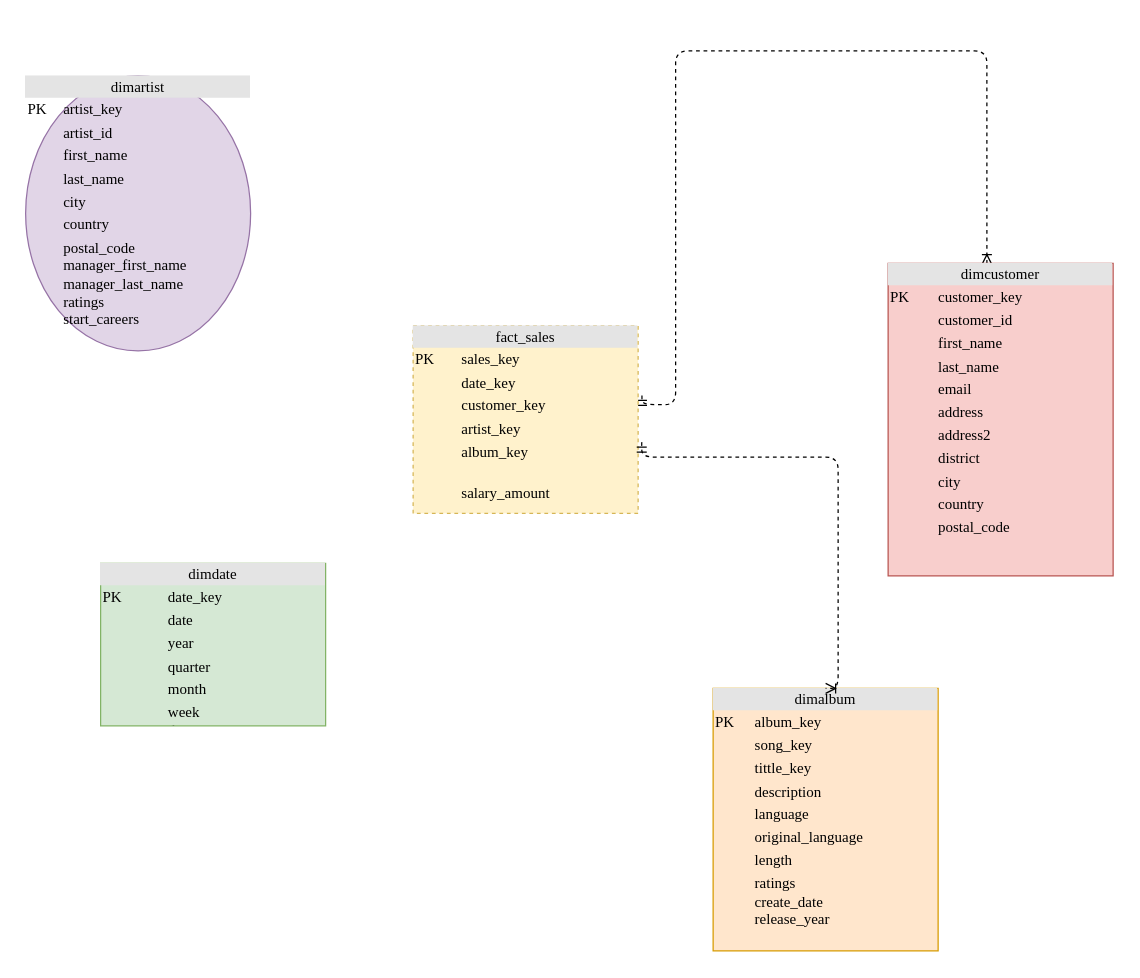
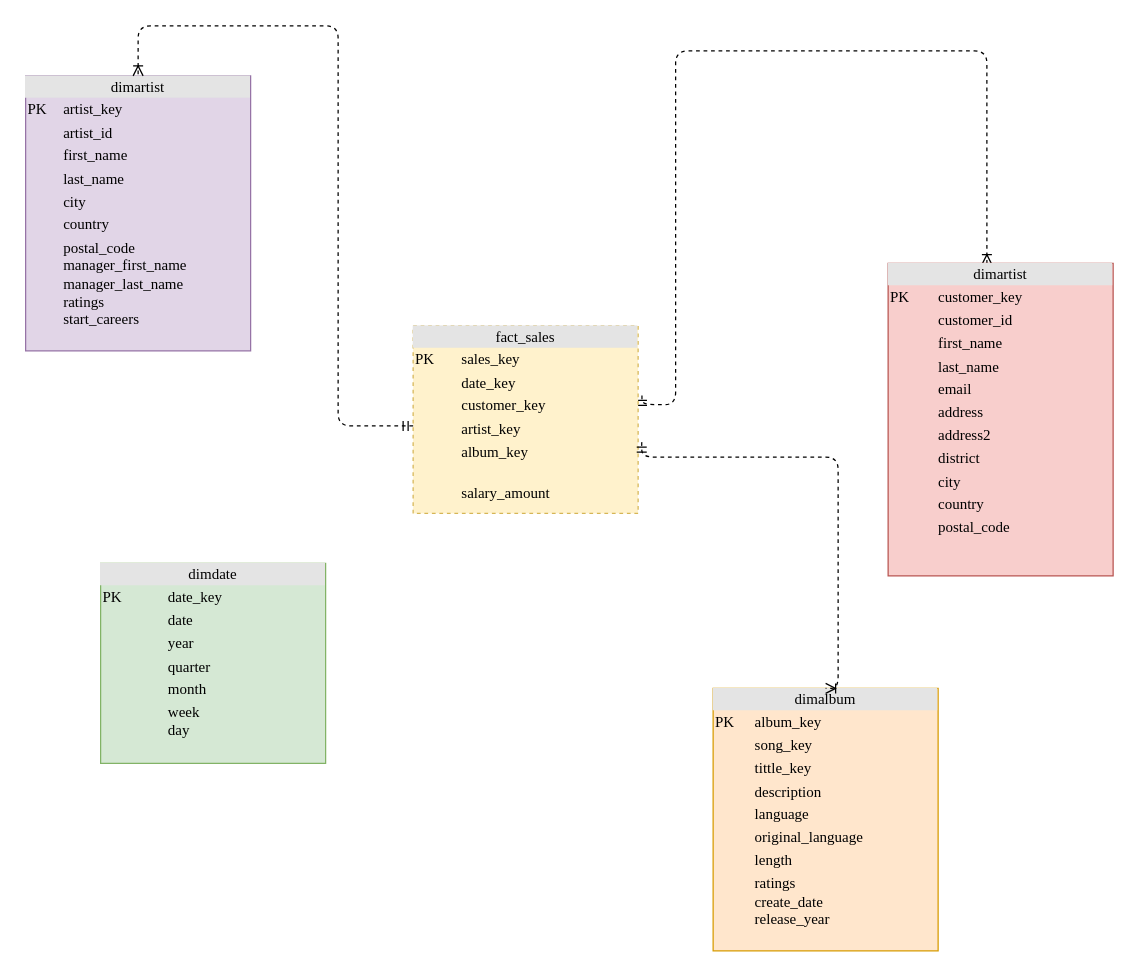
  <mxCell id="0" />
  <mxCell id="1" parent="0" />
  <mxCell id="2" style="edgeStyle=orthogonalEdgeStyle;html=1;dashed=1;labelBackgroundColor=none;startArrow=ERmandOne;endArrow=ERoneToMany;fontFamily=Verdana;fontSize=12;align=left;exitX=1.017;exitY=0.371;exitDx=0;exitDy=0;exitPerimeter=0;entryX=0.439;entryY=0.004;entryDx=0;entryDy=0;entryPerimeter=0;" parent="1" source="4" target="5" edge="1"><mxGeometry relative="1" as="geometry"><Array as="points"><mxPoint x="540" y="323" /><mxPoint x="540" y="40" /><mxPoint x="789" y="40" /></Array><mxPoint x="540" y="360" as="sourcePoint" /><mxPoint x="640" y="-10" as="targetPoint" /></mxGeometry></mxCell>
  <mxCell id="3" value="&lt;div style=&quot;text-align: center; box-sizing: border-box; width: 100%; background: rgb(228, 228, 228); padding: 2px;&quot;&gt;dimalbum&lt;/div&gt;&lt;table style=&quot;width: 100% ; font-size: 1em&quot; cellpadding=&quot;2&quot; cellspacing=&quot;0&quot;&gt;&lt;tbody&gt;&lt;tr&gt;&lt;td&gt;PK&lt;/td&gt;&lt;td&gt;album_key&lt;/td&gt;&lt;/tr&gt;&lt;tr&gt;&lt;td&gt;&lt;br&gt;&lt;/td&gt;&lt;td&gt;song_key&lt;br&gt;&lt;/td&gt;&lt;/tr&gt;&lt;tr&gt;&lt;td&gt;&lt;br&gt;&lt;/td&gt;&lt;td&gt;tittle_key&lt;/td&gt;&lt;/tr&gt;&lt;tr&gt;&lt;td&gt;&lt;br&gt;&lt;/td&gt;&lt;td&gt;description&lt;br&gt;&lt;/td&gt;&lt;/tr&gt;&lt;tr&gt;&lt;td&gt;&lt;br&gt;&lt;/td&gt;&lt;td&gt;language&lt;br&gt;&lt;/td&gt;&lt;/tr&gt;&lt;tr&gt;&lt;td&gt;&lt;br&gt;&lt;/td&gt;&lt;td&gt;original_language&lt;br&gt;&lt;/td&gt;&lt;/tr&gt;&lt;tr&gt;&lt;td&gt;&lt;br&gt;&lt;/td&gt;&lt;td&gt;length&lt;br&gt;&lt;/td&gt;&lt;/tr&gt;&lt;tr&gt;&lt;td&gt;&lt;br&gt;&lt;/td&gt;&lt;td&gt;ratings&lt;br&gt;create_date&lt;br&gt;release_year&lt;/td&gt;&lt;/tr&gt;&lt;/tbody&gt;&lt;/table&gt;" style="verticalAlign=top;align=left;overflow=fill;html=1;rounded=0;shadow=0;comic=0;labelBackgroundColor=none;strokeWidth=1;fontFamily=Verdana;fontSize=12;fillColor=#ffe6cc;strokeColor=#d79b00;" parent="1" vertex="1"><mxGeometry x="570" y="550" width="180" height="210" as="geometry" /></mxCell>
  <mxCell id="4" value="&lt;div style=&quot;text-align: center; box-sizing: border-box; width: 100%; background: rgb(228, 228, 228); padding: 2px;&quot;&gt;fact_sales&lt;/div&gt;&lt;table style=&quot;width: 100% ; font-size: 1em&quot; cellpadding=&quot;2&quot; cellspacing=&quot;0&quot;&gt;&lt;tbody&gt;&lt;tr&gt;&lt;td&gt;PK&lt;/td&gt;&lt;td&gt;sales_key&lt;br&gt;&lt;/td&gt;&lt;/tr&gt;&lt;tr&gt;&lt;td&gt;&lt;br&gt;&lt;/td&gt;&lt;td&gt;date_key&lt;/td&gt;&lt;/tr&gt;&lt;tr&gt;&lt;td&gt;&lt;br&gt;&lt;/td&gt;&lt;td&gt;customer_key&lt;br&gt;&lt;/td&gt;&lt;/tr&gt;&lt;tr&gt;&lt;td&gt;&lt;br&gt;&lt;/td&gt;&lt;td&gt;artist_key&lt;/td&gt;&lt;/tr&gt;&lt;tr&gt;&lt;td&gt;&lt;br&gt;&lt;/td&gt;&lt;td&gt;album_key&lt;/td&gt;&lt;/tr&gt;&lt;tr&gt;&lt;td&gt;&lt;/td&gt;&lt;td&gt;&lt;br&gt;salary_amount&lt;/td&gt;&lt;/tr&gt;&lt;tr&gt;&lt;td&gt;&lt;/td&gt;&lt;td&gt;&lt;br&gt;&lt;/td&gt;&lt;/tr&gt;&lt;/tbody&gt;&lt;/table&gt;" style="verticalAlign=top;align=left;overflow=fill;html=1;rounded=0;shadow=0;comic=0;labelBackgroundColor=none;strokeWidth=1;fontFamily=Verdana;fontSize=12;fillColor=#fff2cc;strokeColor=#d6b656;dashed=1;" parent="1" vertex="1"><mxGeometry x="330" y="260" width="180" height="150" as="geometry" /></mxCell>
- <mxCell id="5" value="&lt;div style=&quot;text-align: center; box-sizing: border-box; width: 100%; background: rgb(228, 228, 228); padding: 2px;&quot;&gt;dimcustomer&lt;/div&gt;&lt;table style=&quot;width: 100% ; font-size: 1em&quot; cellpadding=&quot;2&quot; cellspacing=&quot;0&quot;&gt;&lt;tbody&gt;&lt;tr&gt;&lt;td&gt;PK&lt;/td&gt;&lt;td&gt;customer_key&lt;/td&gt;&lt;/tr&gt;&lt;tr&gt;&lt;td&gt;&lt;/td&gt;&lt;td&gt;customer_id&lt;/td&gt;&lt;/tr&gt;&lt;tr&gt;&lt;td&gt;&lt;br&gt;&lt;/td&gt;&lt;td&gt;first_name&lt;br&gt;&lt;/td&gt;&lt;/tr&gt;&lt;tr&gt;&lt;td&gt;&lt;br&gt;&lt;/td&gt;&lt;td&gt;last_name&lt;br&gt;&lt;/td&gt;&lt;/tr&gt;&lt;tr&gt;&lt;td&gt;&lt;br&gt;&lt;/td&gt;&lt;td&gt;email&lt;br&gt;&lt;/td&gt;&lt;/tr&gt;&lt;tr&gt;&lt;td&gt;&lt;br&gt;&lt;/td&gt;&lt;td&gt;address&lt;br&gt;&lt;/td&gt;&lt;/tr&gt;&lt;tr&gt;&lt;td&gt;&lt;br&gt;&lt;/td&gt;&lt;td&gt;address2&lt;br&gt;&lt;/td&gt;&lt;/tr&gt;&lt;tr&gt;&lt;td&gt;&lt;br&gt;&lt;/td&gt;&lt;td&gt;district&lt;br&gt;&lt;/td&gt;&lt;/tr&gt;&lt;tr&gt;&lt;td&gt;&lt;br&gt;&lt;/td&gt;&lt;td&gt;city&lt;br&gt;&lt;/td&gt;&lt;/tr&gt;&lt;tr&gt;&lt;td&gt;&lt;br&gt;&lt;/td&gt;&lt;td&gt;country&lt;br&gt;&lt;/td&gt;&lt;/tr&gt;&lt;tr&gt;&lt;td&gt;&lt;br&gt;&lt;/td&gt;&lt;td&gt;postal_code&lt;br&gt;&lt;br&gt;&lt;/td&gt;&lt;/tr&gt;&lt;/tbody&gt;&lt;/table&gt;" style="verticalAlign=top;align=left;overflow=fill;html=1;rounded=0;shadow=0;comic=0;labelBackgroundColor=none;strokeWidth=1;fontFamily=Verdana;fontSize=12;fillColor=#f8cecc;strokeColor=#b85450;" parent="1" vertex="1"><mxGeometry x="710" y="210" width="180" height="250" as="geometry" /></mxCell>
- <mxCell id="6" value="&lt;div style=&quot;text-align: center; box-sizing: border-box; width: 100%; background: rgb(228, 228, 228); padding: 2px;&quot;&gt;dimdate&lt;/div&gt;&lt;table style=&quot;width: 100% ; font-size: 1em&quot; cellpadding=&quot;2&quot; cellspacing=&quot;0&quot;&gt;&lt;tbody&gt;&lt;tr&gt;&lt;td&gt;PK&lt;/td&gt;&lt;td&gt;date_key&lt;/td&gt;&lt;/tr&gt;&lt;tr&gt;&lt;td&gt;&lt;br&gt;&lt;/td&gt;&lt;td&gt;date&lt;/td&gt;&lt;/tr&gt;&lt;tr&gt;&lt;td&gt;&lt;/td&gt;&lt;td&gt;year&lt;/td&gt;&lt;/tr&gt;&lt;tr&gt;&lt;td&gt;&lt;br&gt;&lt;/td&gt;&lt;td&gt;quarter&lt;br&gt;&lt;/td&gt;&lt;/tr&gt;&lt;tr&gt;&lt;td&gt;&lt;br&gt;&lt;/td&gt;&lt;td&gt;month&lt;br&gt;&lt;/td&gt;&lt;/tr&gt;&lt;tr&gt;&lt;td&gt;&lt;br&gt;&lt;/td&gt;&lt;td&gt;week&lt;br&gt;day&lt;br&gt;&lt;/td&gt;&lt;/tr&gt;&lt;/tbody&gt;&lt;/table&gt;" style="verticalAlign=top;align=left;overflow=fill;html=1;rounded=0;shadow=0;comic=0;labelBackgroundColor=none;strokeWidth=1;fontFamily=Verdana;fontSize=12;fillColor=#d5e8d4;strokeColor=#82b366;" parent="1" vertex="1"><mxGeometry x="80" y="450" width="180" height="130" as="geometry" /></mxCell>
+ <mxCell id="5" value="&lt;div style=&quot;text-align: center; box-sizing: border-box; width: 100%; background: rgb(228, 228, 228); padding: 2px;&quot;&gt;dimartist&lt;/div&gt;&lt;table style=&quot;width: 100% ; font-size: 1em&quot; cellpadding=&quot;2&quot; cellspacing=&quot;0&quot;&gt;&lt;tbody&gt;&lt;tr&gt;&lt;td&gt;PK&lt;/td&gt;&lt;td&gt;customer_key&lt;/td&gt;&lt;/tr&gt;&lt;tr&gt;&lt;td&gt;&lt;/td&gt;&lt;td&gt;customer_id&lt;/td&gt;&lt;/tr&gt;&lt;tr&gt;&lt;td&gt;&lt;br&gt;&lt;/td&gt;&lt;td&gt;first_name&lt;br&gt;&lt;/td&gt;&lt;/tr&gt;&lt;tr&gt;&lt;td&gt;&lt;br&gt;&lt;/td&gt;&lt;td&gt;last_name&lt;br&gt;&lt;/td&gt;&lt;/tr&gt;&lt;tr&gt;&lt;td&gt;&lt;br&gt;&lt;/td&gt;&lt;td&gt;email&lt;br&gt;&lt;/td&gt;&lt;/tr&gt;&lt;tr&gt;&lt;td&gt;&lt;br&gt;&lt;/td&gt;&lt;td&gt;address&lt;br&gt;&lt;/td&gt;&lt;/tr&gt;&lt;tr&gt;&lt;td&gt;&lt;br&gt;&lt;/td&gt;&lt;td&gt;address2&lt;br&gt;&lt;/td&gt;&lt;/tr&gt;&lt;tr&gt;&lt;td&gt;&lt;br&gt;&lt;/td&gt;&lt;td&gt;district&lt;br&gt;&lt;/td&gt;&lt;/tr&gt;&lt;tr&gt;&lt;td&gt;&lt;br&gt;&lt;/td&gt;&lt;td&gt;city&lt;br&gt;&lt;/td&gt;&lt;/tr&gt;&lt;tr&gt;&lt;td&gt;&lt;br&gt;&lt;/td&gt;&lt;td&gt;country&lt;br&gt;&lt;/td&gt;&lt;/tr&gt;&lt;tr&gt;&lt;td&gt;&lt;br&gt;&lt;/td&gt;&lt;td&gt;postal_code&lt;br&gt;&lt;br&gt;&lt;/td&gt;&lt;/tr&gt;&lt;/tbody&gt;&lt;/table&gt;" style="verticalAlign=top;align=left;overflow=fill;html=1;rounded=0;shadow=0;comic=0;labelBackgroundColor=none;strokeWidth=1;fontFamily=Verdana;fontSize=12;fillColor=#f8cecc;strokeColor=#b85450;" parent="1" vertex="1"><mxGeometry x="710" y="210" width="180" height="250" as="geometry" /></mxCell>
+ <mxCell id="6" value="&lt;div style=&quot;text-align: center; box-sizing: border-box; width: 100%; background: rgb(228, 228, 228); padding: 2px;&quot;&gt;dimdate&lt;/div&gt;&lt;table style=&quot;width: 100% ; font-size: 1em&quot; cellpadding=&quot;2&quot; cellspacing=&quot;0&quot;&gt;&lt;tbody&gt;&lt;tr&gt;&lt;td&gt;PK&lt;/td&gt;&lt;td&gt;date_key&lt;/td&gt;&lt;/tr&gt;&lt;tr&gt;&lt;td&gt;&lt;br&gt;&lt;/td&gt;&lt;td&gt;date&lt;/td&gt;&lt;/tr&gt;&lt;tr&gt;&lt;td&gt;&lt;/td&gt;&lt;td&gt;year&lt;/td&gt;&lt;/tr&gt;&lt;tr&gt;&lt;td&gt;&lt;br&gt;&lt;/td&gt;&lt;td&gt;quarter&lt;br&gt;&lt;/td&gt;&lt;/tr&gt;&lt;tr&gt;&lt;td&gt;&lt;br&gt;&lt;/td&gt;&lt;td&gt;month&lt;br&gt;&lt;/td&gt;&lt;/tr&gt;&lt;tr&gt;&lt;td&gt;&lt;br&gt;&lt;/td&gt;&lt;td&gt;week&lt;br&gt;day&lt;br&gt;&lt;/td&gt;&lt;/tr&gt;&lt;/tbody&gt;&lt;/table&gt;" style="verticalAlign=top;align=left;overflow=fill;html=1;rounded=0;shadow=0;comic=0;labelBackgroundColor=none;strokeWidth=1;fontFamily=Verdana;fontSize=12;fillColor=#d5e8d4;strokeColor=#82b366;" parent="1" vertex="1"><mxGeometry x="80" y="450" width="180" height="160" as="geometry" /></mxCell>
  <mxCell id="7" style="edgeStyle=orthogonalEdgeStyle;html=1;dashed=1;labelBackgroundColor=none;startArrow=ERmandOne;endArrow=ERoneToMany;fontFamily=Verdana;fontSize=12;align=left;exitX=1.016;exitY=0.62;exitDx=0;exitDy=0;exitPerimeter=0;entryX=0.5;entryY=0;entryDx=0;entryDy=0;" parent="1" source="4" target="3" edge="1"><mxGeometry relative="1" as="geometry"><Array as="points"><mxPoint x="670" y="365" /><mxPoint x="670" y="550" /></Array><mxPoint x="523.06" y="333.07" as="sourcePoint" /><mxPoint x="600" y="420" as="targetPoint" /></mxGeometry></mxCell>
- <mxCell id="8" value="&lt;div style=&quot;text-align: center; box-sizing: border-box; width: 100%; background: rgb(228, 228, 228); padding: 2px;&quot;&gt;dimartist&lt;/div&gt;&lt;table style=&quot;width: 100% ; font-size: 1em&quot; cellpadding=&quot;2&quot; cellspacing=&quot;0&quot;&gt;&lt;tbody&gt;&lt;tr&gt;&lt;td&gt;PK&lt;/td&gt;&lt;td&gt;artist_key&lt;/td&gt;&lt;/tr&gt;&lt;tr&gt;&lt;td&gt;&lt;/td&gt;&lt;td&gt;artist_id&lt;/td&gt;&lt;/tr&gt;&lt;tr&gt;&lt;td&gt;&lt;br&gt;&lt;/td&gt;&lt;td&gt;first_name&lt;br&gt;&lt;/td&gt;&lt;/tr&gt;&lt;tr&gt;&lt;td&gt;&lt;br&gt;&lt;/td&gt;&lt;td&gt;last_name&lt;/td&gt;&lt;/tr&gt;&lt;tr&gt;&lt;td&gt;&lt;br&gt;&lt;/td&gt;&lt;td&gt;city&lt;br&gt;&lt;/td&gt;&lt;/tr&gt;&lt;tr&gt;&lt;td&gt;&lt;br&gt;&lt;/td&gt;&lt;td&gt;country&lt;br&gt;&lt;/td&gt;&lt;/tr&gt;&lt;tr&gt;&lt;td&gt;&lt;br&gt;&lt;/td&gt;&lt;td&gt;postal_code&lt;br&gt;manager_first_name&lt;br&gt;manager_last_name&lt;br&gt;ratings&lt;br&gt;start_careers&lt;br&gt;&lt;br&gt;&lt;/td&gt;&lt;/tr&gt;&lt;/tbody&gt;&lt;/table&gt;" style="ellipse;verticalAlign=top;align=left;overflow=fill;html=1;shadow=0;comic=0;labelBackgroundColor=none;strokeWidth=1;fontFamily=Verdana;fontSize=12;fillColor=#e1d5e7;strokeColor=#9673a6;" parent="1" vertex="1"><mxGeometry x="20" y="60" width="180" height="220" as="geometry" /></mxCell>
+ <mxCell id="8" value="&lt;div style=&quot;text-align: center; box-sizing: border-box; width: 100%; background: rgb(228, 228, 228); padding: 2px;&quot;&gt;dimartist&lt;/div&gt;&lt;table style=&quot;width: 100% ; font-size: 1em&quot; cellpadding=&quot;2&quot; cellspacing=&quot;0&quot;&gt;&lt;tbody&gt;&lt;tr&gt;&lt;td&gt;PK&lt;/td&gt;&lt;td&gt;artist_key&lt;/td&gt;&lt;/tr&gt;&lt;tr&gt;&lt;td&gt;&lt;/td&gt;&lt;td&gt;artist_id&lt;/td&gt;&lt;/tr&gt;&lt;tr&gt;&lt;td&gt;&lt;br&gt;&lt;/td&gt;&lt;td&gt;first_name&lt;br&gt;&lt;/td&gt;&lt;/tr&gt;&lt;tr&gt;&lt;td&gt;&lt;br&gt;&lt;/td&gt;&lt;td&gt;last_name&lt;/td&gt;&lt;/tr&gt;&lt;tr&gt;&lt;td&gt;&lt;br&gt;&lt;/td&gt;&lt;td&gt;city&lt;br&gt;&lt;/td&gt;&lt;/tr&gt;&lt;tr&gt;&lt;td&gt;&lt;br&gt;&lt;/td&gt;&lt;td&gt;country&lt;br&gt;&lt;/td&gt;&lt;/tr&gt;&lt;tr&gt;&lt;td&gt;&lt;br&gt;&lt;/td&gt;&lt;td&gt;postal_code&lt;br&gt;manager_first_name&lt;br&gt;manager_last_name&lt;br&gt;ratings&lt;br&gt;start_careers&lt;br&gt;&lt;br&gt;&lt;/td&gt;&lt;/tr&gt;&lt;/tbody&gt;&lt;/table&gt;" style="verticalAlign=top;align=left;overflow=fill;html=1;rounded=0;shadow=0;comic=0;labelBackgroundColor=none;strokeWidth=1;fontFamily=Verdana;fontSize=12;fillColor=#e1d5e7;strokeColor=#9673a6;" parent="1" vertex="1"><mxGeometry x="20" y="60" width="180" height="220" as="geometry" /></mxCell>
+ <mxCell id="9" style="edgeStyle=orthogonalEdgeStyle;html=1;entryX=0.5;entryY=0;dashed=1;labelBackgroundColor=none;startArrow=ERmandOne;endArrow=ERoneToMany;fontFamily=Verdana;fontSize=12;align=left;entryDx=0;entryDy=0;" parent="1" source="4" target="8" edge="1"><mxGeometry relative="1" as="geometry"><mxPoint x="320" y="340" as="sourcePoint" /><mxPoint x="180" y="460" as="targetPoint" /><Array as="points"><mxPoint x="270" y="340" /><mxPoint x="270" y="20" /><mxPoint x="110" y="20" /></Array></mxGeometry></mxCell>
